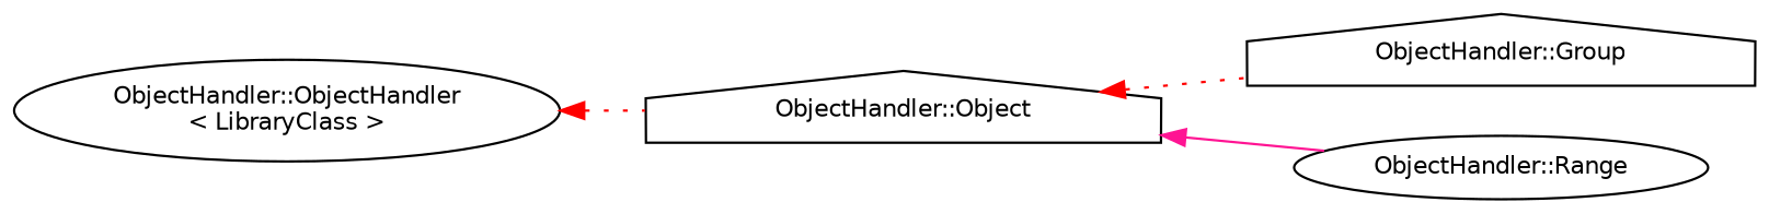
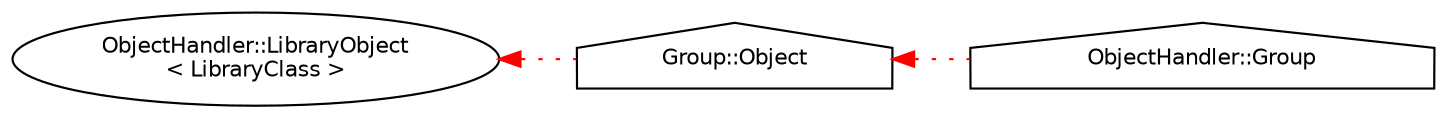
  digraph {
    rankdir=LR
    node [color=black fillcolor=white fontname=Helvetica fontsize=10 shape=house style=filled]
    edge [color=red dir=back fontname=Helvetica fontsize=10 labelfontname=Helvetica labelfontsize=10 style=dotted]
-   n1 [height=0.2 label="ObjectHandler::Object" width=0.4]
+   n1 [height=0.2 label="Group::Object" width=0.4]
    n2 [height=0.2 label="ObjectHandler::Group" width=0.4]
-   n3 [height=0.2 label="ObjectHandler::Range" shape=ellipse width=0.4]
-   n4 [height=0.2 label="ObjectHandler::ObjectHandler\l\< LibraryClass \>" shape=ellipse width=0.4]
+   n4 [height=0.2 label="ObjectHandler::LibraryObject\l\< LibraryClass \>" shape=ellipse width=0.4]
    n1 -> n2
-   n1 -> n3 [color=deeppink style=solid]
    n4 -> n1
  }
